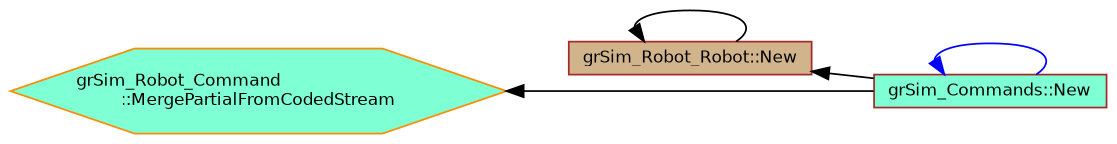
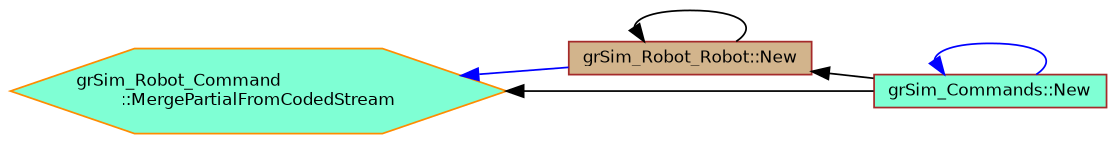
  digraph {
    rankdir=LR
    node [color=brown fillcolor=aquamarine fontname=Helvetica fontsize=10 shape=box style=filled]
    edge [color=black dir=back fontname=Helvetica fontsize=10 labelfontname=Helvetica labelfontsize=10 style=solid]
    n1 [color=darkorange fontcolor=black height=0.2 label="grSim_Robot_Command\l::MergePartialFromCodedStream" shape=hexagon width=0.4]
    n2 [fillcolor=tan height=0.2 label="grSim_Robot_Robot::New" width=0.4]
    n3 [height=0.2 label="grSim_Commands::New" width=0.4]
+   n1 -> n2 [color=blue]
    n1 -> n3
    n2 -> n2
    n2 -> n3
    n3 -> n3 [color=blue]
  }
